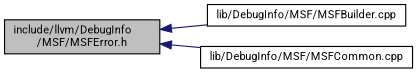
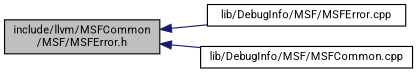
  digraph {
    fontname=Roboto
    rankdir=LR
    node [color=black fontname=Roboto fontsize=10 shape=box]
    edge [color=midnightblue dir=back fontname=Roboto fontsize=10 labelfontname=Helvetica labelfontsize=10 style=solid]
-   n1 [fillcolor=grey75 fontcolor=black height=0.2 label="include/llvm/DebugInfo\l/MSF/MSFError.h" style=filled width=0.4]
-   n2 [height=0.2 label="lib/DebugInfo/MSF/MSFBuilder.cpp" width=0.4]
+   n1 [fillcolor=grey75 fontcolor=black height=0.2 label="include/llvm/MSFCommon\l/MSF/MSFError.h" style=filled width=0.4]
+   n2 [height=0.2 label="lib/DebugInfo/MSF/MSFError.cpp" width=0.4]
    n3 [height=0.2 label="lib/DebugInfo/MSF/MSFCommon.cpp" width=0.4]
    n1 -> n2
    n1 -> n3
  }
